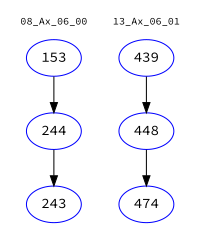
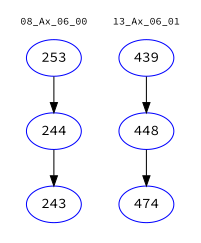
  digraph {
    fontname="Source Code Pro"
    node [color=blue fontname="Source Code Pro"]
    edge [color=black fontname="Source Code Pro"]
-   n1 [label=153]
+   n1 [label=253]
    n2 [label=244]
    n3 [label=243]
    n4 [label=439]
    n5 [label=448]
    n6 [label=474]
    subgraph cluster_1 {
      color=white
      fontsize=10
      label="08_Ax_06_00"
      n1
      n2
      n3
    }
    subgraph cluster_2 {
      color=white
      fontsize=10
      label="13_Ax_06_01"
      n4
      n5
      n6
    }
    n1 -> n2
    n2 -> n3
    n4 -> n5
    n5 -> n6
  }
